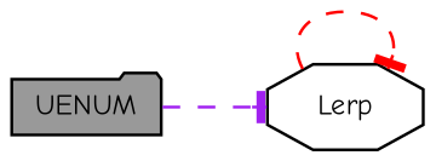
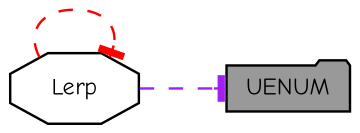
  digraph {
    rankdir=LR
    fontname="Comic Neue"
    node [color=black fontname="Comic Neue" fontsize=10 style=filled]
    edge [fontname="Comic Neue" fontsize=10 labelfontname=Helvetica labelfontsize=10 style=dashed arrowhead=tee]
    n1 [fillcolor=grey60 fontcolor=black height=0.2 label=UENUM shape=folder width=0.4]
    n2 [fillcolor=white height=0.2 label=Lerp shape=octagon width=0.4]
-   n1 -> n2 [color=purple]
+   n2 -> n1 [color=purple]
    n2 -> n2 [color=red]
  }
